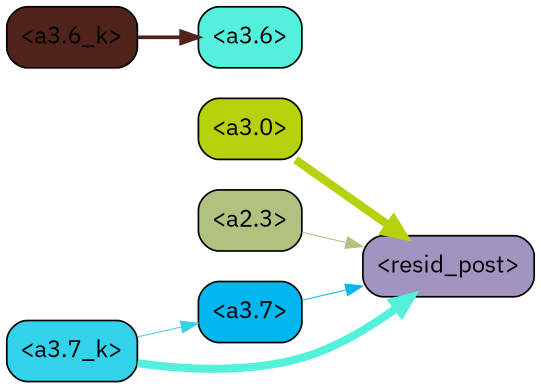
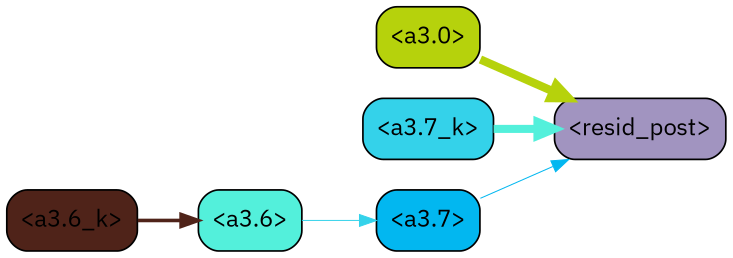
  strict digraph {
    fontname="IBM Plex Sans"
    rankdir=LR
    splines=true
    node [color=black fontname="IBM Plex Sans" shape=box style="filled, rounded"]
    edge [fontname="IBM Plex Sans" penwidth=0.6]
    "<a3.7>" [fillcolor="#02b7f0"]
    "<resid_post>" [fillcolor="#a194c0"]
    "<a3.6>" [fillcolor="#53f0db"]
    "<a3.0>" [fillcolor="#b6d20c"]
-   "<a2.3>" [fillcolor="#b1c280"]
    "<a3.7_k>" [fillcolor="#34d2ea"]
    "<a3.6_k>" [fillcolor="#4f2319"]
    "<a3.7>" -> "<resid_post>" [color="#02b7f0"]
    "<a3.0>" -> "<resid_post>" [color="#b6d20c" penwidth=4.896343111991882]
-   "<a2.3>" -> "<resid_post>" [color="#b1c280"]
-   "<a3.7_k>" -> "<a3.7>" [color="#34d2ea"]
+   "<a3.6>" -> "<a3.7>" [color="#34d2ea"]
    "<a3.7_k>" -> "<resid_post>" [color="#53f0db" penwidth=4.746312499046326]
    "<a3.6_k>" -> "<a3.6>" [color="#4f2319" penwidth=2.13908451795578]
  }
